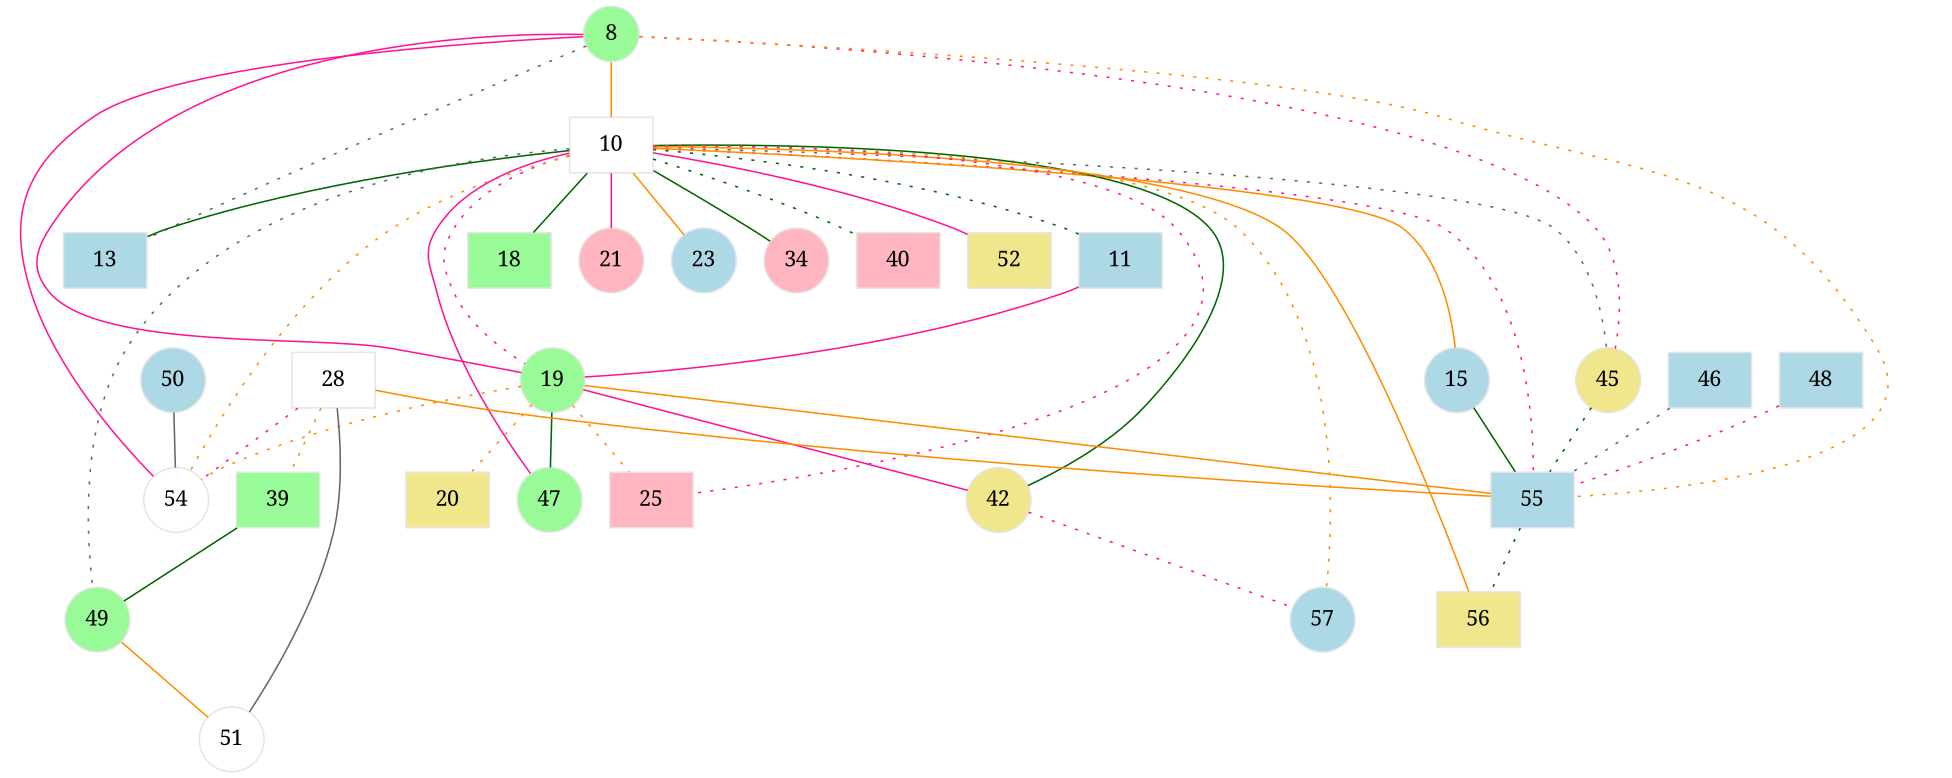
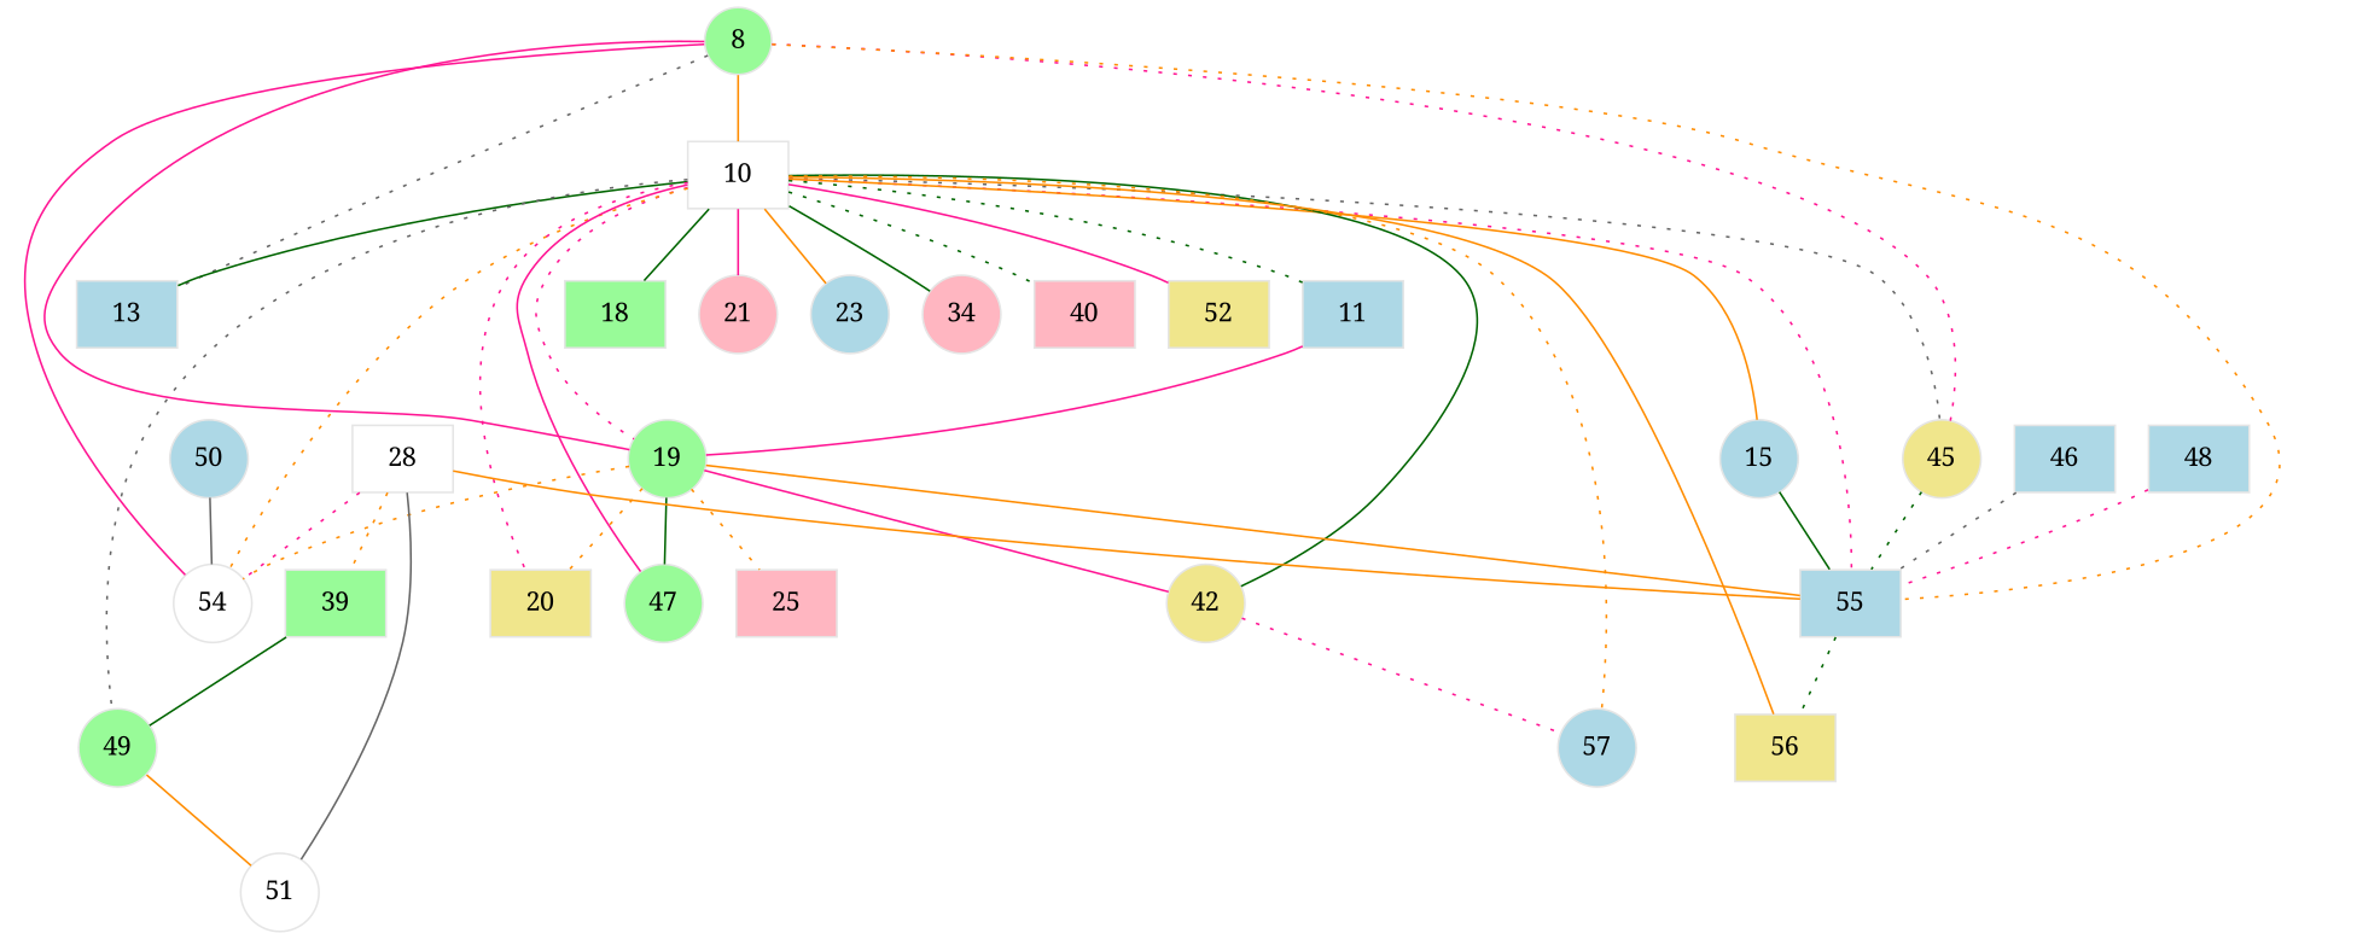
  graph {
    fontname="Noto Serif"
    node [color=gray90 fillcolor=lightblue fontname="Noto Serif" shape=circle style=filled]
    edge [color=darkorange fontname="Noto Serif" style=solid]
    8 [fillcolor=palegreen super="+7"]
    10 [fillcolor=white shape=box super="+6+3"]
    13 [shape=box]
    19 [fillcolor=palegreen super="+14+5"]
    45 [fillcolor=khaki super="+44+41"]
    54 [fillcolor=white super="+43+53+36"]
    55 [shape=box super="+35+9"]
    11 [shape=box]
    15
    18 [fillcolor=palegreen shape=box]
    20 [fillcolor=khaki shape=box]
    21 [fillcolor=lightpink]
    23
    34 [fillcolor=lightpink]
    40 [fillcolor=lightpink shape=box]
    42 [fillcolor=khaki super="+27"]
    47 [fillcolor=palegreen super="+12+16"]
    49 [fillcolor=palegreen super="+17+30"]
    52 [fillcolor=khaki shape=box]
    56 [fillcolor=khaki shape=box]
    57 [super="+37+32"]
    25 [fillcolor=lightpink shape=box]
    51 [fillcolor=white]
    28 [fillcolor=white shape=box super="+26"]
    39 [fillcolor=palegreen shape=box]
    46 [shape=box]
    48 [shape=box]
    50
    8 -- 10 [weight=8]
    8 -- 13 [color=gray40 style=dotted]
    8 -- 19 [color=deeppink weight=5]
    8 -- 45 [color=deeppink style=dotted]
    8 -- 54 [color=deeppink weight=2]
    8 -- 55 [style=dotted weight=4]
    10 -- 13 [color=darkgreen]
    10 -- 19 [color=deeppink style=dotted weight=9]
    10 -- 45 [color=gray40 style=dotted]
    10 -- 54 [style=dotted weight=5]
    10 -- 55 [color=deeppink style=dotted weight=9]
    10 -- 11 [color=darkgreen style=dotted]
    10 -- 15
    10 -- 18 [color=darkgreen]
-   10 -- 25 [color=deeppink style=dotted]
+   10 -- 20 [color=deeppink style=dotted]
    10 -- 21 [color=deeppink weight=2]
    10 -- 23 [weight=2]
    10 -- 34 [color=darkgreen weight=2]
    10 -- 40 [color=darkgreen style=dotted weight=2]
    10 -- 42 [color=darkgreen]
    10 -- 47 [color=deeppink weight=3]
    10 -- 49 [color=gray40 style=dotted weight=4]
    10 -- 52 [color=deeppink weight=2]
    10 -- 56
    10 -- 57 [style=dotted weight=4]
    19 -- 54 [style=dotted]
    19 -- 55 [weight=5]
    19 -- 20 [style=dotted]
    19 -- 42 [color=deeppink weight=2]
    19 -- 47 [color=darkgreen]
    19 -- 25 [style=dotted weight=2]
    45 -- 55 [color=darkgreen style=dotted weight=2]
    55 -- 56 [color=darkgreen style=dotted]
    11 -- 19 [color=deeppink]
    15 -- 55 [color=darkgreen]
    42 -- 57 [color=deeppink style=dotted]
    49 -- 51
    28 -- 54 [color=deeppink style=dotted weight=2]
    28 -- 55 [weight=3]
    28 -- 51 [color=gray40]
    28 -- 39 [style=dotted]
    39 -- 49 [color=darkgreen]
    46 -- 55 [color=gray40 style=dotted weight=2]
    48 -- 55 [color=deeppink style=dotted]
    50 -- 54 [color=gray40]
  }
